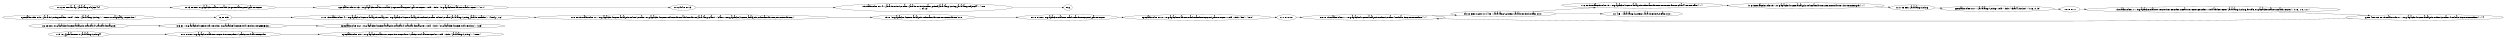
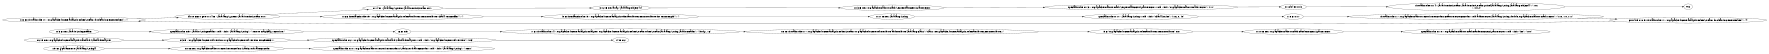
  digraph {
    rankdir=LR
    "r19 := @parameter0: java.lang.String[]"
    "$r0 = new org.apache.mahout.vectorizer.encoders.StaticWordValueEncoder"
    "specialinvoke $r0.<org.apache.mahout.vectorizer.encoders.StaticWordValueEncoder: void <init>(java.lang.String)>(\"text\")"
    "$r2 = new org.apache.lucene.analysis.standard.StandardAnalyzer"
    "$r3 = <org.apache.lucene.util.Version: org.apache.lucene.util.Version LUCENE_31>"
    "specialinvoke $r2.<org.apache.lucene.analysis.standard.StandardAnalyzer: void <init>(org.apache.lucene.util.Version)>($r3)"
+   "r4 = $r2"
+   "$r5 = new java.io.StringReader"
    "specialinvoke $r5.<java.io.StringReader: void <init>(java.lang.String)>(\"text to magically vectorize\")"
    "r6 = $r5"
    "r7 = virtualinvoke r4.<org.apache.lucene.analysis.Analyzer: org.apache.lucene.analysis.TokenStream tokenStream(java.lang.String,java.io.Reader)>(\"body\", r6)"
    "$r8 = virtualinvoke r7.<org.apache.lucene.analysis.TokenStream: org.apache.lucene.util.Attribute addAttribute(java.lang.Class)>(class \"Lorg/apache/lucene/analysis/tokenattributes/TermAttribute;\")"
    "r9 = (org.apache.lucene.analysis.tokenattributes.TermAttribute) $r8"
    "$r10 = new org.apache.mahout.math.RandomAccessSparseVector"
    "specialinvoke $r10.<org.apache.mahout.math.RandomAccessSparseVector: void <init>(int)>(100)"
-   "r11 = $r10"
    "$z0 = virtualinvoke r7.<org.apache.lucene.analysis.TokenStream: boolean incrementToken()>()"
    "if $z0 == 0 goto $r14 = <java.lang.System: java.io.PrintStream out>"
    "r16 = interfaceinvoke r9.<org.apache.lucene.analysis.tokenattributes.TermAttribute: char[] termBuffer()>()"
    "$r14 = <java.lang.System: java.io.PrintStream out>"
    "i0 = interfaceinvoke r9.<org.apache.lucene.analysis.tokenattributes.TermAttribute: int termLength()>()"
    "$r12 = newarray (java.lang.Object)[1]"
    "$r17 = new java.lang.String"
    "specialinvoke $r17.<java.lang.String: void <init>(char[],int,int)>(r16, 0, i0)"
    "r18 = $r17"
    "virtualinvoke r1.<org.apache.mahout.vectorizer.encoders.FeatureVectorEncoder: void addToVector(java.lang.String,double,org.apache.mahout.math.Vector)>(r18, 1.0, r11)"
    "goto [?= $z0 = virtualinvoke r7.<org.apache.lucene.analysis.TokenStream: boolean incrementToken()>()]"
    "$r13 = new org.apache.mahout.math.SequentialAccessSparseVector"
    "specialinvoke $r13.<org.apache.mahout.math.SequentialAccessSparseVector: void <init>(org.apache.mahout.math.Vector)>(r11)"
    "$r12[0] = $r13"
    "virtualinvoke $r14.<java.io.PrintStream: java.io.PrintStream printf(java.lang.String,java.lang.Object[])>(\"%s\n\", $r12)"
    n32 [label=org]
    "r19 := @parameter0: java.lang.String[]" -> "$r0 = new org.apache.mahout.vectorizer.encoders.StaticWordValueEncoder"
    "$r0 = new org.apache.mahout.vectorizer.encoders.StaticWordValueEncoder" -> "specialinvoke $r0.<org.apache.mahout.vectorizer.encoders.StaticWordValueEncoder: void <init>(java.lang.String)>(\"text\")"
    "$r2 = new org.apache.lucene.analysis.standard.StandardAnalyzer" -> "$r3 = <org.apache.lucene.util.Version: org.apache.lucene.util.Version LUCENE_31>"
    "$r3 = <org.apache.lucene.util.Version: org.apache.lucene.util.Version LUCENE_31>" -> "specialinvoke $r2.<org.apache.lucene.analysis.standard.StandardAnalyzer: void <init>(org.apache.lucene.util.Version)>($r3)"
+   "specialinvoke $r2.<org.apache.lucene.analysis.standard.StandardAnalyzer: void <init>(org.apache.lucene.util.Version)>($r3)" -> "r4 = $r2"
+   "$r5 = new java.io.StringReader" -> "specialinvoke $r5.<java.io.StringReader: void <init>(java.lang.String)>(\"text to magically vectorize\")"
    "specialinvoke $r5.<java.io.StringReader: void <init>(java.lang.String)>(\"text to magically vectorize\")" -> "r6 = $r5"
    "r6 = $r5" -> "r7 = virtualinvoke r4.<org.apache.lucene.analysis.Analyzer: org.apache.lucene.analysis.TokenStream tokenStream(java.lang.String,java.io.Reader)>(\"body\", r6)"
    "r7 = virtualinvoke r4.<org.apache.lucene.analysis.Analyzer: org.apache.lucene.analysis.TokenStream tokenStream(java.lang.String,java.io.Reader)>(\"body\", r6)" -> "$r8 = virtualinvoke r7.<org.apache.lucene.analysis.TokenStream: org.apache.lucene.util.Attribute addAttribute(java.lang.Class)>(class \"Lorg/apache/lucene/analysis/tokenattributes/TermAttribute;\")"
    "$r8 = virtualinvoke r7.<org.apache.lucene.analysis.TokenStream: org.apache.lucene.util.Attribute addAttribute(java.lang.Class)>(class \"Lorg/apache/lucene/analysis/tokenattributes/TermAttribute;\")" -> "r9 = (org.apache.lucene.analysis.tokenattributes.TermAttribute) $r8"
    "r9 = (org.apache.lucene.analysis.tokenattributes.TermAttribute) $r8" -> "$r10 = new org.apache.mahout.math.RandomAccessSparseVector"
    "$r10 = new org.apache.mahout.math.RandomAccessSparseVector" -> "specialinvoke $r10.<org.apache.mahout.math.RandomAccessSparseVector: void <init>(int)>(100)"
-   "specialinvoke $r10.<org.apache.mahout.math.RandomAccessSparseVector: void <init>(int)>(100)" -> "r11 = $r10"
-   "r11 = $r10" -> "$z0 = virtualinvoke r7.<org.apache.lucene.analysis.TokenStream: boolean incrementToken()>()"
    "$z0 = virtualinvoke r7.<org.apache.lucene.analysis.TokenStream: boolean incrementToken()>()" -> "if $z0 == 0 goto $r14 = <java.lang.System: java.io.PrintStream out>"
    "if $z0 == 0 goto $r14 = <java.lang.System: java.io.PrintStream out>" -> "r16 = interfaceinvoke r9.<org.apache.lucene.analysis.tokenattributes.TermAttribute: char[] termBuffer()>()"
    "if $z0 == 0 goto $r14 = <java.lang.System: java.io.PrintStream out>" -> "$r14 = <java.lang.System: java.io.PrintStream out>"
    "r16 = interfaceinvoke r9.<org.apache.lucene.analysis.tokenattributes.TermAttribute: char[] termBuffer()>()" -> "i0 = interfaceinvoke r9.<org.apache.lucene.analysis.tokenattributes.TermAttribute: int termLength()>()"
+   "$r14 = <java.lang.System: java.io.PrintStream out>" -> "$r12 = newarray (java.lang.Object)[1]"
    "i0 = interfaceinvoke r9.<org.apache.lucene.analysis.tokenattributes.TermAttribute: int termLength()>()" -> "$r17 = new java.lang.String"
    "$r12 = newarray (java.lang.Object)[1]" -> "$r13 = new org.apache.mahout.math.SequentialAccessSparseVector"
    "$r17 = new java.lang.String" -> "specialinvoke $r17.<java.lang.String: void <init>(char[],int,int)>(r16, 0, i0)"
    "specialinvoke $r17.<java.lang.String: void <init>(char[],int,int)>(r16, 0, i0)" -> "r18 = $r17"
    "r18 = $r17" -> "virtualinvoke r1.<org.apache.mahout.vectorizer.encoders.FeatureVectorEncoder: void addToVector(java.lang.String,double,org.apache.mahout.math.Vector)>(r18, 1.0, r11)"
    "virtualinvoke r1.<org.apache.mahout.vectorizer.encoders.FeatureVectorEncoder: void addToVector(java.lang.String,double,org.apache.mahout.math.Vector)>(r18, 1.0, r11)" -> "goto [?= $z0 = virtualinvoke r7.<org.apache.lucene.analysis.TokenStream: boolean incrementToken()>()]"
    "goto [?= $z0 = virtualinvoke r7.<org.apache.lucene.analysis.TokenStream: boolean incrementToken()>()]" -> "$z0 = virtualinvoke r7.<org.apache.lucene.analysis.TokenStream: boolean incrementToken()>()"
    "$r13 = new org.apache.mahout.math.SequentialAccessSparseVector" -> "specialinvoke $r13.<org.apache.mahout.math.SequentialAccessSparseVector: void <init>(org.apache.mahout.math.Vector)>(r11)"
    "specialinvoke $r13.<org.apache.mahout.math.SequentialAccessSparseVector: void <init>(org.apache.mahout.math.Vector)>(r11)" -> "$r12[0] = $r13"
    "$r12[0] = $r13" -> "virtualinvoke $r14.<java.io.PrintStream: java.io.PrintStream printf(java.lang.String,java.lang.Object[])>(\"%s\n\", $r12)"
    "virtualinvoke $r14.<java.io.PrintStream: java.io.PrintStream printf(java.lang.String,java.lang.Object[])>(\"%s\n\", $r12)" -> n32
  }
